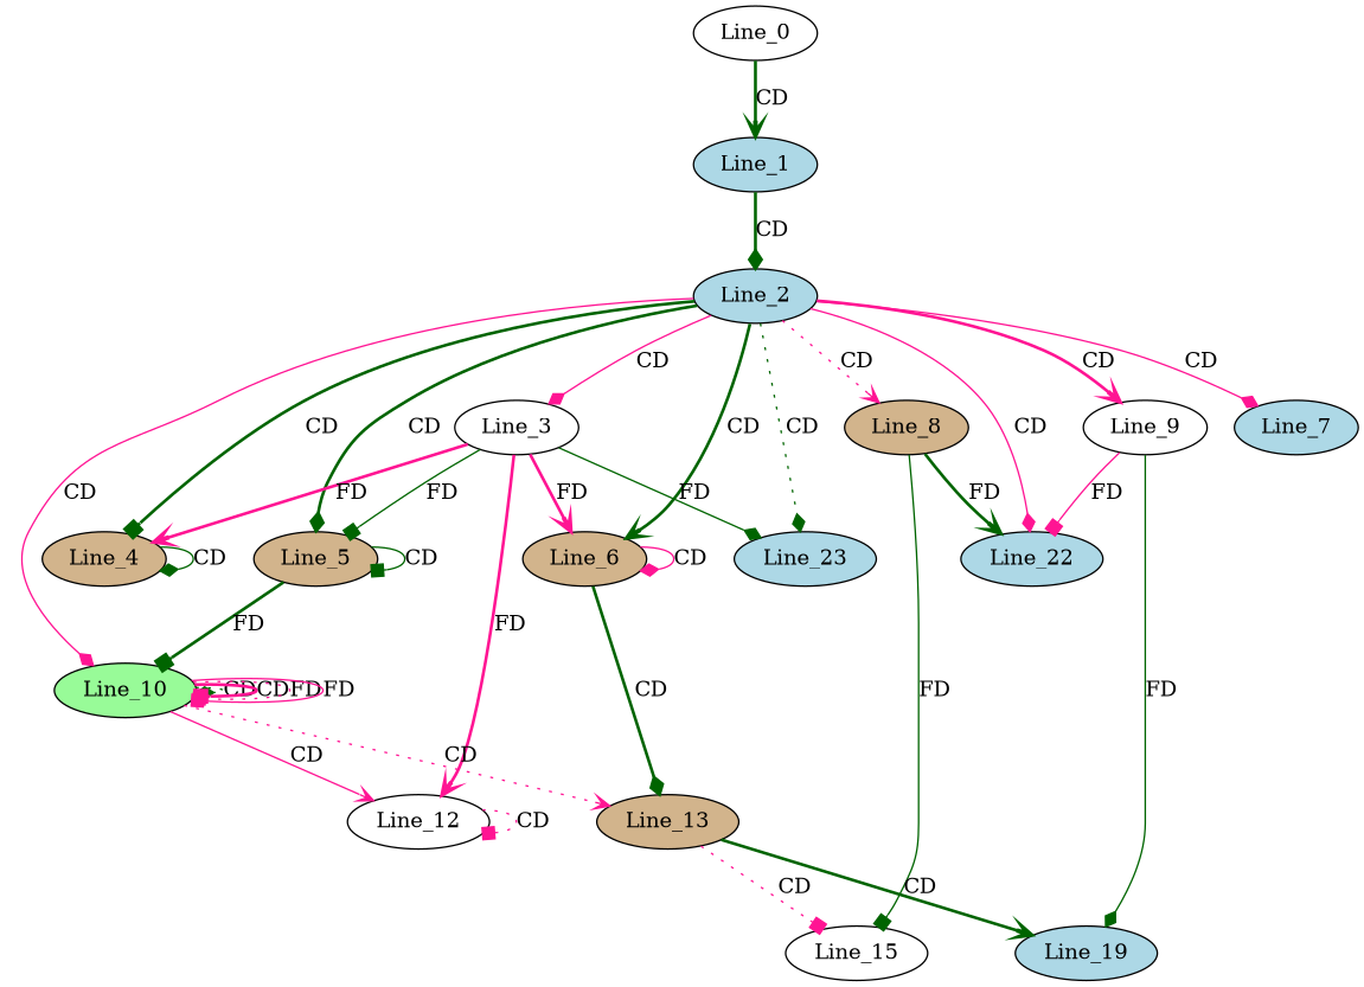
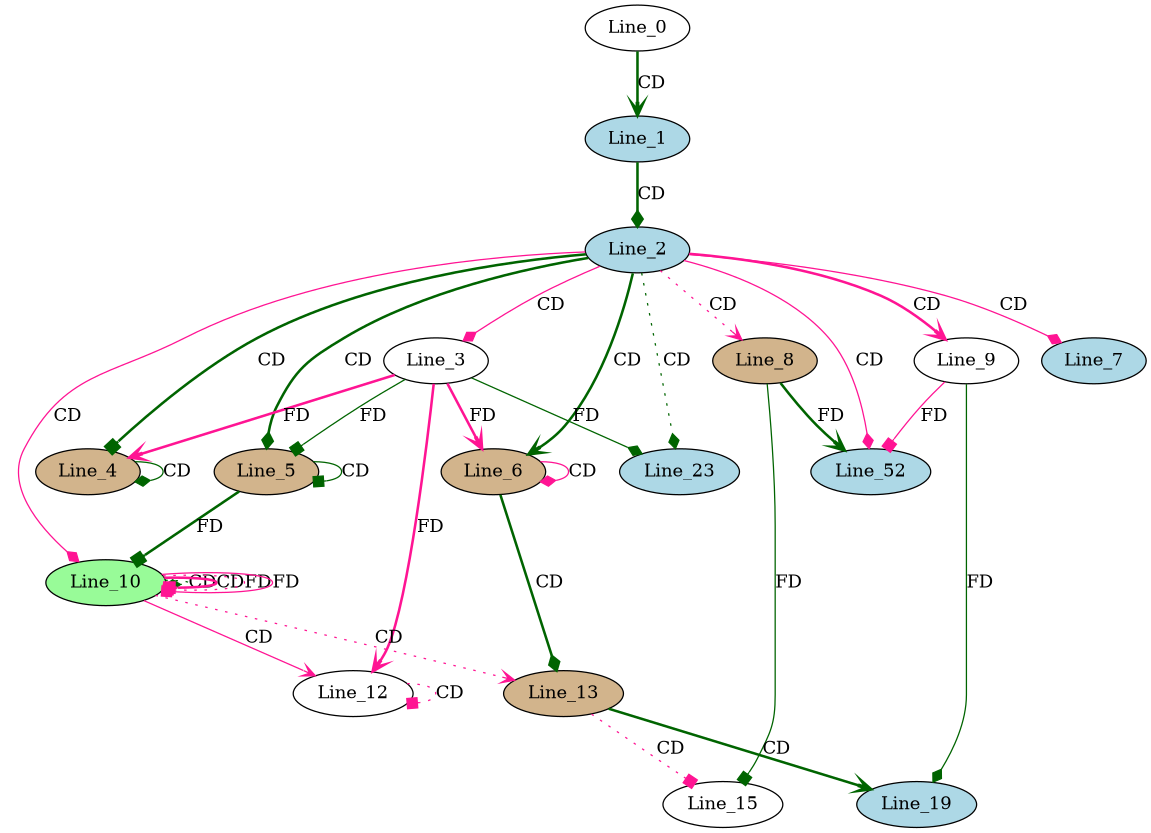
  digraph {
    node [fillcolor=lightblue style=filled]
    edge [arrowhead=diamond color=deeppink style=bold]
    Line_0 [fillcolor=white]
    Line_1
    Line_2
    Line_3 [fillcolor=white]
    Line_4 [fillcolor=tan]
    Line_5 [fillcolor=tan]
    Line_6 [fillcolor=tan]
    Line_7
    Line_8 [fillcolor=tan]
    Line_9 [fillcolor=white]
    Line_10 [fillcolor=palegreen]
-   Line_22
+   Line_22 [label=Line_52]
    Line_23
    Line_12 [fillcolor=white]
    Line_13 [fillcolor=tan]
    Line_15 [fillcolor=white]
    Line_19
    Line_0 -> Line_1 [arrowhead=vee color=darkgreen label=CD]
    Line_1 -> Line_2 [color=darkgreen label=CD]
    Line_2 -> Line_3 [label=CD style=solid]
    Line_2 -> Line_4 [arrowhead=box color=darkgreen label=CD]
    Line_2 -> Line_5 [color=darkgreen label=CD]
    Line_2 -> Line_6 [arrowhead=vee color=darkgreen label=CD]
    Line_2 -> Line_7 [label=CD style=solid]
    Line_2 -> Line_8 [arrowhead=vee label=CD style=dotted]
    Line_2 -> Line_9 [arrowhead=vee label=CD]
    Line_2 -> Line_10 [label=CD style=solid]
    Line_2 -> Line_22 [label=CD style=solid]
    Line_2 -> Line_23 [color=darkgreen label=CD style=dotted]
    Line_3 -> Line_4 [arrowhead=vee label=FD]
    Line_3 -> Line_5 [arrowhead=box color=darkgreen label=FD style=solid]
    Line_3 -> Line_6 [arrowhead=vee label=FD]
    Line_3 -> Line_23 [color=darkgreen label=FD style=solid]
    Line_3 -> Line_12 [arrowhead=vee label=FD]
    Line_4 -> Line_4 [color=darkgreen label=CD style=solid]
    Line_5 -> Line_5 [arrowhead=box color=darkgreen label=CD style=solid]
    Line_5 -> Line_10 [arrowhead=box color=darkgreen label=FD]
    Line_6 -> Line_6 [label=CD style=solid]
    Line_6 -> Line_13 [color=darkgreen label=CD]
    Line_8 -> Line_22 [arrowhead=vee color=darkgreen label=FD]
    Line_8 -> Line_15 [arrowhead=box color=darkgreen label=FD style=solid]
    Line_9 -> Line_22 [arrowhead=box label=FD style=solid]
    Line_9 -> Line_19 [color=darkgreen label=FD style=solid]
    Line_10 -> Line_10 [color=darkgreen label=CD style=dotted]
    Line_10 -> Line_10 [arrowhead=box label=CD]
    Line_10 -> Line_10 [arrowhead=box label=FD style=dotted]
    Line_10 -> Line_10 [arrowhead=box label=FD style=solid]
    Line_10 -> Line_12 [arrowhead=vee label=CD style=solid]
    Line_10 -> Line_13 [arrowhead=vee label=CD style=dotted]
    Line_12 -> Line_12 [arrowhead=box label=CD style=dotted]
    Line_13 -> Line_15 [arrowhead=box label=CD style=dotted]
    Line_13 -> Line_19 [arrowhead=vee color=darkgreen label=CD]
  }
